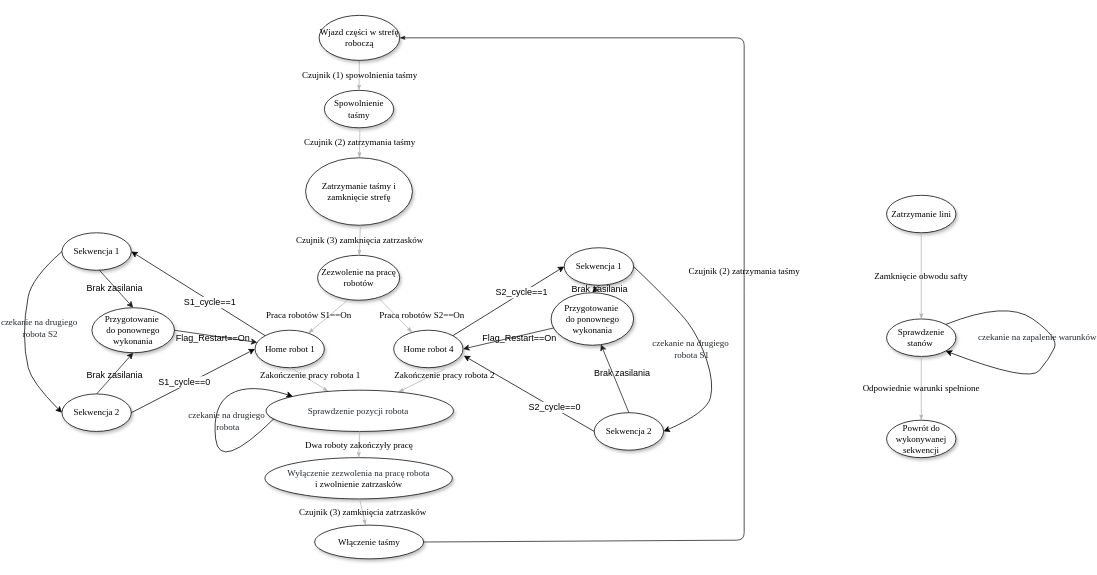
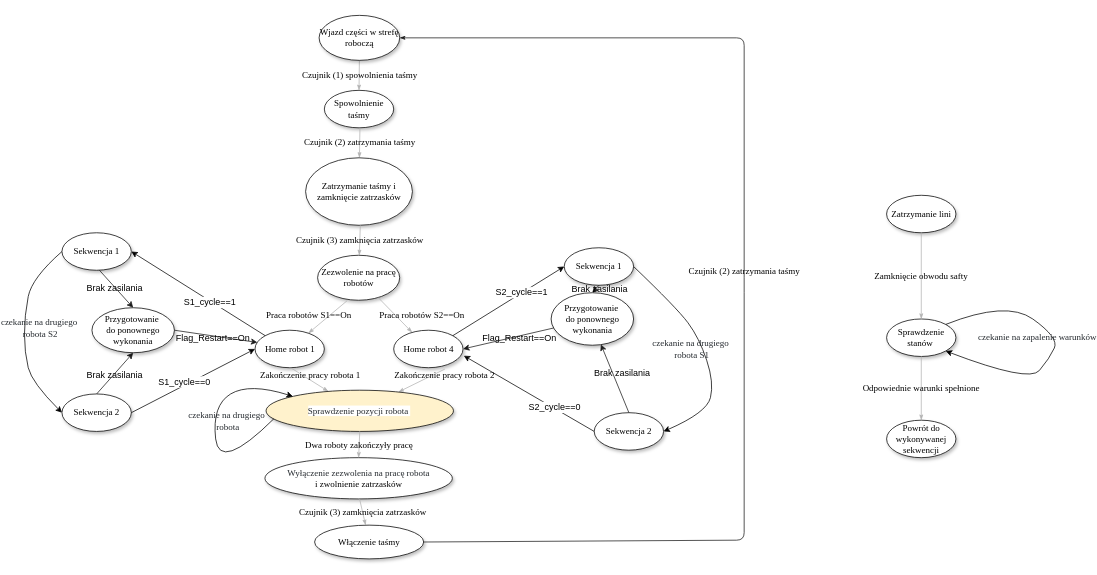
  <mxCell id="0" />
  <mxCell id="1" parent="0" />
  <mxCell id="2" value="Czujnik (1) spowolnienia taśmy" style="edgeStyle=none;rounded=1;html=1;labelBackgroundColor=none;startArrow=none;startFill=0;startSize=5;endArrow=classicThin;endFill=1;endSize=5;jettySize=auto;orthogonalLoop=1;strokeColor=#B3B3B3;strokeWidth=1;fontFamily=Verdana;fontSize=12" parent="1" source="3" target="4" edge="1"><mxGeometry relative="1" as="geometry" /></mxCell>
  <mxCell id="3" value="Wjazd części w strefę roboczą" style="ellipse;whiteSpace=wrap;html=1;rounded=0;shadow=1;comic=0;labelBackgroundColor=none;strokeWidth=1;fontFamily=Verdana;fontSize=12;align=center;" parent="1" vertex="1"><mxGeometry x="413" y="20" width="107.5" height="60" as="geometry" /></mxCell>
  <mxCell id="4" value="&lt;span&gt;Spowolnienie taśmy&lt;/span&gt;" style="ellipse;whiteSpace=wrap;html=1;rounded=0;shadow=1;comic=0;labelBackgroundColor=none;strokeWidth=1;fontFamily=Verdana;fontSize=12;align=center;" parent="1" vertex="1"><mxGeometry x="420" y="120" width="92.5" height="50" as="geometry" /></mxCell>
  <mxCell id="5" value="Czujnik (2) zatrzymania taśmy" style="edgeStyle=none;rounded=1;html=1;labelBackgroundColor=none;startArrow=none;startFill=0;startSize=5;endArrow=classicThin;endFill=1;endSize=5;jettySize=auto;orthogonalLoop=1;strokeColor=#B3B3B3;strokeWidth=1;fontFamily=Verdana;fontSize=12" parent="1" target="6" edge="1"><mxGeometry relative="1" as="geometry"><mxPoint x="467.5" y="170" as="sourcePoint" /></mxGeometry></mxCell>
- <mxCell id="6" value="&lt;span&gt;Zatrzymanie taśmy i zamknięcie strefę&lt;/span&gt;" style="ellipse;whiteSpace=wrap;html=1;rounded=0;shadow=1;comic=0;labelBackgroundColor=none;strokeWidth=1;fontFamily=Verdana;fontSize=12;align=center;" parent="1" vertex="1"><mxGeometry x="395" y="210" width="142.5" height="90" as="geometry" /></mxCell>
+ <mxCell id="6" value="&lt;span&gt;Zatrzymanie taśmy i zamknięcie zatrzasków&lt;/span&gt;" style="ellipse;whiteSpace=wrap;html=1;rounded=0;shadow=1;comic=0;labelBackgroundColor=none;strokeWidth=1;fontFamily=Verdana;fontSize=12;align=center;" parent="1" vertex="1"><mxGeometry x="395" y="210" width="142.5" height="90" as="geometry" /></mxCell>
  <mxCell id="7" value="Czujnik (3) zamknięcia zatrzasków" style="edgeStyle=none;rounded=1;html=1;labelBackgroundColor=none;startArrow=none;startFill=0;startSize=5;endArrow=classicThin;endFill=1;endSize=5;jettySize=auto;orthogonalLoop=1;strokeColor=#B3B3B3;strokeWidth=1;fontFamily=Verdana;fontSize=12" parent="1" target="8" edge="1"><mxGeometry relative="1" as="geometry"><mxPoint x="468" y="300" as="sourcePoint" /></mxGeometry></mxCell>
  <mxCell id="8" value="&lt;span&gt;Zezwolenie na pracę robotów&lt;/span&gt;" style="ellipse;whiteSpace=wrap;html=1;rounded=0;shadow=1;comic=0;labelBackgroundColor=none;strokeWidth=1;fontFamily=Verdana;fontSize=12;align=center;" parent="1" vertex="1"><mxGeometry x="411" y="340" width="109.5" height="60" as="geometry" /></mxCell>
  <mxCell id="9" value="Praca robotów S1==On" style="edgeStyle=none;rounded=1;html=1;labelBackgroundColor=none;startArrow=none;startFill=0;startSize=5;endArrow=classicThin;endFill=1;endSize=5;jettySize=auto;orthogonalLoop=1;strokeColor=#B3B3B3;strokeWidth=1;fontFamily=Verdana;fontSize=12;exitX=0.36;exitY=1.01;exitDx=0;exitDy=0;exitPerimeter=0;" parent="1" source="8" target="10" edge="1"><mxGeometry x="0.543" y="-18" relative="1" as="geometry"><mxPoint x="375" y="400" as="sourcePoint" /><mxPoint as="offset" /></mxGeometry></mxCell>
  <mxCell id="10" value="&lt;span&gt;Home robot 1&lt;/span&gt;" style="ellipse;whiteSpace=wrap;html=1;rounded=0;shadow=1;comic=0;labelBackgroundColor=none;strokeWidth=1;fontFamily=Verdana;fontSize=12;align=center;" parent="1" vertex="1"><mxGeometry x="327.5" y="440" width="92.5" height="50" as="geometry" /></mxCell>
  <mxCell id="11" value="Praca robotów S2==On" style="edgeStyle=none;rounded=1;html=1;labelBackgroundColor=none;startArrow=none;startFill=0;startSize=5;endArrow=classicThin;endFill=1;endSize=5;jettySize=auto;orthogonalLoop=1;strokeColor=#B3B3B3;strokeWidth=1;fontFamily=Verdana;fontSize=12" parent="1" source="8" target="12" edge="1"><mxGeometry x="0.772" y="25" relative="1" as="geometry"><mxPoint x="560" y="400" as="sourcePoint" /><mxPoint as="offset" /></mxGeometry></mxCell>
  <mxCell id="12" value="&lt;span&gt;Home robot 4&lt;/span&gt;" style="ellipse;whiteSpace=wrap;html=1;rounded=0;shadow=1;comic=0;labelBackgroundColor=none;strokeWidth=1;fontFamily=Verdana;fontSize=12;align=center;" parent="1" vertex="1"><mxGeometry x="512.5" y="440" width="92.5" height="50" as="geometry" /></mxCell>
  <mxCell id="13" value="Zakończenie pracy robota 1" style="edgeStyle=none;rounded=1;html=1;labelBackgroundColor=none;startArrow=none;startFill=0;startSize=5;endArrow=classicThin;endFill=1;endSize=5;jettySize=auto;orthogonalLoop=1;strokeColor=#B3B3B3;strokeWidth=1;fontFamily=Verdana;fontSize=12" parent="1" target="15" edge="1"><mxGeometry x="-0.109" y="5" relative="1" as="geometry"><mxPoint x="375" y="490" as="sourcePoint" /><mxPoint x="348.686" y="520.498" as="targetPoint" /><mxPoint as="offset" /></mxGeometry></mxCell>
  <mxCell id="14" value="Zakończenie pracy robota 2" style="edgeStyle=none;rounded=1;html=1;labelBackgroundColor=none;startArrow=none;startFill=0;startSize=5;endArrow=classicThin;endFill=1;endSize=5;jettySize=auto;orthogonalLoop=1;strokeColor=#B3B3B3;strokeWidth=1;fontFamily=Verdana;fontSize=12;exitX=0.738;exitY=1.036;exitDx=0;exitDy=0;exitPerimeter=0;" parent="1" source="12" target="15" edge="1"><mxGeometry x="-0.895" y="7" relative="1" as="geometry"><mxPoint x="645" y="490" as="sourcePoint" /><mxPoint as="offset" /></mxGeometry></mxCell>
- <mxCell id="15" value="&lt;span style=&quot;color: rgb(36 , 41 , 46) ; font-family: , &amp;#34;consolas&amp;#34; , &amp;#34;liberation mono&amp;#34; , &amp;#34;menlo&amp;#34; , monospace ; white-space: pre ; background-color: rgb(255 , 255 , 255)&quot;&gt;Sprawdzenie pozycji robota &lt;/span&gt;" style="ellipse;whiteSpace=wrap;html=1;rounded=0;shadow=1;comic=0;labelBackgroundColor=none;strokeWidth=1;fontFamily=Verdana;fontSize=12;align=center;" parent="1" vertex="1"><mxGeometry x="342.25" y="520" width="250" height="55" as="geometry" /></mxCell>
+ <mxCell id="15" value="&lt;span style=&quot;color: rgb(36 , 41 , 46) ; font-family: , &amp;#34;consolas&amp;#34; , &amp;#34;liberation mono&amp;#34; , &amp;#34;menlo&amp;#34; , monospace ; white-space: pre ; background-color: rgb(255 , 255 , 255)&quot;&gt;Sprawdzenie pozycji robota &lt;/span&gt;" style="ellipse;whiteSpace=wrap;html=1;rounded=0;shadow=1;comic=0;labelBackgroundColor=none;strokeWidth=1;fontFamily=Verdana;fontSize=12;align=center;fillColor=#fff2cc;" parent="1" vertex="1"><mxGeometry x="342.25" y="520" width="250" height="55" as="geometry" /></mxCell>
  <mxCell id="16" value="&lt;font color=&quot;#24292e&quot;&gt;&lt;span style=&quot;white-space: pre ; background-color: rgb(255 , 255 , 255)&quot;&gt;Wyłączenie zezwolenia na pracę robota&lt;br/&gt;&lt;/span&gt;&lt;/font&gt;i zwolnienie zatrzasków" style="ellipse;whiteSpace=wrap;html=1;rounded=0;shadow=1;comic=0;labelBackgroundColor=none;strokeWidth=1;fontFamily=Verdana;fontSize=12;align=center;" parent="1" vertex="1"><mxGeometry x="340.75" y="610" width="250" height="55" as="geometry" /></mxCell>
  <mxCell id="17" value="Czujnik (3) zamknięcia zatrzasków" style="edgeStyle=none;rounded=1;html=1;labelBackgroundColor=none;startArrow=none;startFill=0;startSize=5;endArrow=classicThin;endFill=1;endSize=5;jettySize=auto;orthogonalLoop=1;strokeColor=#B3B3B3;strokeWidth=1;fontFamily=Verdana;fontSize=12" parent="1" target="18" edge="1"><mxGeometry relative="1" as="geometry"><mxPoint x="467" y="665" as="sourcePoint" /></mxGeometry></mxCell>
  <mxCell id="18" value="&lt;span&gt;Włączenie taśmy&lt;/span&gt;" style="ellipse;whiteSpace=wrap;html=1;rounded=0;shadow=1;comic=0;labelBackgroundColor=none;strokeWidth=1;fontFamily=Verdana;fontSize=12;align=center;" parent="1" vertex="1"><mxGeometry x="407" y="700" width="145.5" height="45" as="geometry" /></mxCell>
  <mxCell id="19" value="Czujnik (2) zatrzymania taśmy" style="edgeStyle=none;rounded=1;html=1;labelBackgroundColor=none;startArrow=none;startFill=0;startSize=5;endArrow=classicThin;endFill=1;endSize=5;jettySize=auto;orthogonalLoop=1;strokeColor=#1A1A1A;strokeWidth=1;fontFamily=Verdana;fontSize=12;entryX=1;entryY=0.5;entryDx=0;entryDy=0;exitX=1;exitY=0.5;exitDx=0;exitDy=0;" parent="1" source="18" target="3" edge="1"><mxGeometry x="0.011" relative="1" as="geometry"><mxPoint x="540" y="728" as="sourcePoint" /><mxPoint x="580" y="80" as="targetPoint" /><Array as="points"><mxPoint x="980" y="720" /><mxPoint x="980" y="380" /><mxPoint x="980" y="50" /></Array><mxPoint as="offset" /></mxGeometry></mxCell>
  <mxCell id="20" value="" style="curved=1;endArrow=classic;html=1;exitX=0.042;exitY=0.691;exitDx=0;exitDy=0;entryX=0;entryY=0;entryDx=0;entryDy=0;exitPerimeter=0;" parent="1" source="15" target="15" edge="1"><mxGeometry width="50" height="50" relative="1" as="geometry"><mxPoint x="346.555" y="566.766" as="sourcePoint" /><mxPoint x="359.25" y="523.355" as="targetPoint" /><Array as="points"><mxPoint x="280" y="630" /><mxPoint x="270" y="540" /><mxPoint x="320" y="510" /></Array></mxGeometry></mxCell>
  <mxCell id="21" value="&lt;span style=&quot;color: rgb(36 , 41 , 46) ; font-family: &amp;quot;verdana&amp;quot; ; white-space: pre&quot;&gt;czekanie na drugiego &lt;br&gt;robota&lt;/span&gt;" style="text;html=1;align=center;verticalAlign=middle;resizable=0;points=[];labelBackgroundColor=none;" parent="20" vertex="1" connectable="0"><mxGeometry x="-0.042" y="-5" relative="1" as="geometry"><mxPoint x="10.23" y="-22.68" as="offset" /></mxGeometry></mxCell>
  <mxCell id="22" value="Dwa roboty zakończyły pracę" style="edgeStyle=none;rounded=1;html=1;labelBackgroundColor=none;startArrow=none;startFill=0;startSize=5;endArrow=classicThin;endFill=1;endSize=5;jettySize=auto;orthogonalLoop=1;strokeColor=#B3B3B3;strokeWidth=1;fontFamily=Verdana;fontSize=12;exitX=0.5;exitY=1;exitDx=0;exitDy=0;entryX=0.5;entryY=0;entryDx=0;entryDy=0;" parent="1" source="15" target="16" edge="1"><mxGeometry relative="1" as="geometry"><mxPoint x="620" y="575" as="sourcePoint" /><mxPoint x="620" y="625" as="targetPoint" /></mxGeometry></mxCell>
  <mxCell id="23" value="" style="endArrow=classic;html=1;exitX=0;exitY=0;exitDx=0;exitDy=0;entryX=1;entryY=0.5;entryDx=0;entryDy=0;" edge="1" parent="1" source="10" target="25"><mxGeometry width="50" height="50" relative="1" as="geometry"><mxPoint x="310" y="470" as="sourcePoint" /><mxPoint x="280" y="420" as="targetPoint" /></mxGeometry></mxCell>
  <mxCell id="24" value="S1_cycle==1" style="text;html=1;align=center;verticalAlign=middle;resizable=0;points=[];labelBackgroundColor=#ffffff;" vertex="1" connectable="0" parent="23"><mxGeometry x="-0.176" y="2" relative="1" as="geometry"><mxPoint as="offset" /></mxGeometry></mxCell>
  <mxCell id="25" value="&lt;span&gt;Sekwencja 1&lt;/span&gt;" style="ellipse;whiteSpace=wrap;html=1;rounded=0;shadow=1;comic=0;labelBackgroundColor=none;strokeWidth=1;fontFamily=Verdana;fontSize=12;align=center;" vertex="1" parent="1"><mxGeometry x="70" y="310" width="92.5" height="50" as="geometry" /></mxCell>
  <mxCell id="26" value="&lt;span&gt;Sekwencja 2&lt;/span&gt;" style="ellipse;whiteSpace=wrap;html=1;rounded=0;shadow=1;comic=0;labelBackgroundColor=none;strokeWidth=1;fontFamily=Verdana;fontSize=12;align=center;" vertex="1" parent="1"><mxGeometry x="70" y="525" width="92.5" height="50" as="geometry" /></mxCell>
  <mxCell id="27" value="" style="curved=1;endArrow=classic;html=1;exitX=0;exitY=0.5;exitDx=0;exitDy=0;entryX=0;entryY=0.5;entryDx=0;entryDy=0;" edge="1" parent="1" source="25" target="26"><mxGeometry width="50" height="50" relative="1" as="geometry"><mxPoint x="80" y="400" as="sourcePoint" /><mxPoint x="100" y="530" as="targetPoint" /><Array as="points"><mxPoint x="30" y="370" /><mxPoint x="20" y="420" /><mxPoint x="20" y="470" /><mxPoint x="30" y="510" /></Array></mxGeometry></mxCell>
  <mxCell id="28" value="&lt;span style=&quot;color: rgb(36 , 41 , 46) ; font-family: &amp;#34;verdana&amp;#34; ; white-space: pre&quot;&gt;czekanie na drugiego &lt;br&gt;robota S2&lt;/span&gt;" style="text;html=1;align=center;verticalAlign=middle;resizable=0;points=[];labelBackgroundColor=none;" vertex="1" connectable="0" parent="27"><mxGeometry x="-0.042" y="-5" relative="1" as="geometry"><mxPoint x="25.0" y="0.02" as="offset" /></mxGeometry></mxCell>
  <mxCell id="29" value="" style="endArrow=classic;html=1;exitX=1;exitY=0.5;exitDx=0;exitDy=0;entryX=0;entryY=0.5;entryDx=0;entryDy=0;" edge="1" parent="1" source="26" target="10"><mxGeometry width="50" height="50" relative="1" as="geometry"><mxPoint x="230" y="460" as="sourcePoint" /><mxPoint x="280" y="410" as="targetPoint" /></mxGeometry></mxCell>
  <mxCell id="30" value="S1_cycle==0" style="text;html=1;align=center;verticalAlign=middle;resizable=0;points=[];labelBackgroundColor=#ffffff;" vertex="1" connectable="0" parent="29"><mxGeometry x="-0.13" y="5" relative="1" as="geometry"><mxPoint as="offset" /></mxGeometry></mxCell>
  <mxCell id="31" value="&lt;span&gt;Sekwencja 1&lt;/span&gt;" style="ellipse;whiteSpace=wrap;html=1;rounded=0;shadow=1;comic=0;labelBackgroundColor=none;strokeWidth=1;fontFamily=Verdana;fontSize=12;align=center;" vertex="1" parent="1"><mxGeometry x="740" y="330" width="92.5" height="50" as="geometry" /></mxCell>
  <mxCell id="32" value="&lt;span&gt;Sekwencja 2&lt;br&gt;&lt;/span&gt;" style="ellipse;whiteSpace=wrap;html=1;rounded=0;shadow=1;comic=0;labelBackgroundColor=none;strokeWidth=1;fontFamily=Verdana;fontSize=12;align=center;" vertex="1" parent="1"><mxGeometry x="780" y="550" width="92.5" height="50" as="geometry" /></mxCell>
  <mxCell id="33" value="" style="curved=1;endArrow=classic;html=1;exitX=1;exitY=0.5;exitDx=0;exitDy=0;entryX=1;entryY=0.5;entryDx=0;entryDy=0;" edge="1" parent="1" source="31" target="32"><mxGeometry width="50" height="50" relative="1" as="geometry"><mxPoint x="880" y="415" as="sourcePoint" /><mxPoint x="880" y="505" as="targetPoint" /><Array as="points"><mxPoint x="890" y="410" /><mxPoint x="920" y="450" /><mxPoint x="940" y="510" /><mxPoint x="930" y="550" /></Array></mxGeometry></mxCell>
  <mxCell id="34" value="&lt;span style=&quot;color: rgb(36 , 41 , 46) ; font-family: &amp;#34;verdana&amp;#34; ; white-space: pre&quot;&gt;czekanie na drugiego &lt;br&gt;robota S1&lt;br/&gt;&lt;/span&gt;" style="text;html=1;align=center;verticalAlign=middle;resizable=0;points=[];labelBackgroundColor=none;" vertex="1" connectable="0" parent="33"><mxGeometry x="-0.042" y="-5" relative="1" as="geometry"><mxPoint x="-9.3" y="1.29" as="offset" /></mxGeometry></mxCell>
  <mxCell id="35" value="" style="endArrow=classic;html=1;exitX=1;exitY=0;exitDx=0;exitDy=0;entryX=0;entryY=0.5;entryDx=0;entryDy=0;" edge="1" parent="1" source="12" target="31"><mxGeometry width="50" height="50" relative="1" as="geometry"><mxPoint x="778.483" y="312.356" as="sourcePoint" /><mxPoint x="640" y="260" as="targetPoint" /></mxGeometry></mxCell>
  <mxCell id="36" value="S2_cycle==1" style="text;html=1;align=center;verticalAlign=middle;resizable=0;points=[];labelBackgroundColor=#ffffff;" vertex="1" connectable="0" parent="35"><mxGeometry x="0.24" y="1" relative="1" as="geometry"><mxPoint as="offset" /></mxGeometry></mxCell>
  <mxCell id="37" value="" style="endArrow=classic;html=1;exitX=0;exitY=0.5;exitDx=0;exitDy=0;entryX=1.011;entryY=0.68;entryDx=0;entryDy=0;entryPerimeter=0;" edge="1" parent="1" source="32" target="12"><mxGeometry width="50" height="50" relative="1" as="geometry"><mxPoint x="601.517" y="457.356" as="sourcePoint" /><mxPoint x="690" y="415" as="targetPoint" /></mxGeometry></mxCell>
  <mxCell id="38" value="S2_cycle==0" style="text;html=1;align=center;verticalAlign=middle;resizable=0;points=[];labelBackgroundColor=#ffffff;" vertex="1" connectable="0" parent="37"><mxGeometry x="-0.362" y="-1" relative="1" as="geometry"><mxPoint x="1" as="offset" /></mxGeometry></mxCell>
  <mxCell id="39" value="&lt;span&gt;Sprawdzenie stanów&amp;nbsp;&lt;/span&gt;" style="ellipse;whiteSpace=wrap;html=1;rounded=0;shadow=1;comic=0;labelBackgroundColor=none;strokeWidth=1;fontFamily=Verdana;fontSize=12;align=center;" vertex="1" parent="1"><mxGeometry x="1170" y="425" width="92.5" height="50" as="geometry" /></mxCell>
  <mxCell id="40" value="Zatrzymanie lini" style="ellipse;whiteSpace=wrap;html=1;rounded=0;shadow=1;comic=0;labelBackgroundColor=none;strokeWidth=1;fontFamily=Verdana;fontSize=12;align=center;" vertex="1" parent="1"><mxGeometry x="1170" y="260" width="92.5" height="50" as="geometry" /></mxCell>
  <mxCell id="41" value="Zamknięcie obwodu safty" style="edgeStyle=none;rounded=1;html=1;labelBackgroundColor=none;startArrow=none;startFill=0;startSize=5;endArrow=classicThin;endFill=1;endSize=5;jettySize=auto;orthogonalLoop=1;strokeColor=#B3B3B3;strokeWidth=1;fontFamily=Verdana;fontSize=12;exitX=0.5;exitY=1;exitDx=0;exitDy=0;entryX=0.5;entryY=0;entryDx=0;entryDy=0;" edge="1" parent="1" source="40" target="39"><mxGeometry x="0.0" relative="1" as="geometry"><mxPoint x="1280" y="310" as="sourcePoint" /><mxPoint x="1280" y="400" as="targetPoint" /><mxPoint as="offset" /></mxGeometry></mxCell>
  <mxCell id="42" value="Odpowiednie warunki spełnione" style="edgeStyle=none;rounded=1;html=1;labelBackgroundColor=none;startArrow=none;startFill=0;startSize=5;endArrow=classicThin;endFill=1;endSize=5;jettySize=auto;orthogonalLoop=1;strokeColor=#B3B3B3;strokeWidth=1;fontFamily=Verdana;fontSize=12;exitX=0.5;exitY=1;exitDx=0;exitDy=0;entryX=0.5;entryY=0;entryDx=0;entryDy=0;" edge="1" parent="1" source="39" target="43"><mxGeometry x="0.0" relative="1" as="geometry"><mxPoint x="1350" y="560" as="sourcePoint" /><mxPoint x="1216" y="580" as="targetPoint" /><mxPoint as="offset" /></mxGeometry></mxCell>
  <mxCell id="43" value="&lt;span&gt;Powrót do wykonywanej sekwencji&lt;/span&gt;" style="ellipse;whiteSpace=wrap;html=1;rounded=0;shadow=1;comic=0;labelBackgroundColor=none;strokeWidth=1;fontFamily=Verdana;fontSize=12;align=center;" vertex="1" parent="1"><mxGeometry x="1170" y="560" width="92.5" height="50" as="geometry" /></mxCell>
  <mxCell id="44" value="" style="curved=1;endArrow=classic;html=1;exitX=1;exitY=0;exitDx=0;exitDy=0;entryX=1;entryY=1;entryDx=0;entryDy=0;" edge="1" parent="1" source="39" target="39"><mxGeometry width="50" height="50" relative="1" as="geometry"><mxPoint x="1340" y="412.5" as="sourcePoint" /><mxPoint x="1457.5" y="557.5" as="targetPoint" /><Array as="points"><mxPoint x="1330" y="400" /><mxPoint x="1400" y="450" /><mxPoint x="1387.5" y="477.5" /><mxPoint x="1360" y="510" /></Array></mxGeometry></mxCell>
  <mxCell id="45" value="&lt;span style=&quot;color: rgb(36 , 41 , 46) ; font-family: &amp;#34;verdana&amp;#34; ; white-space: pre&quot;&gt;czekanie na zapalenie warunków&lt;br&gt;&lt;/span&gt;" style="text;html=1;align=center;verticalAlign=middle;resizable=0;points=[];labelBackgroundColor=none;" vertex="1" connectable="0" parent="44"><mxGeometry x="-0.042" y="-5" relative="1" as="geometry"><mxPoint x="-24.59" y="0.19" as="offset" /></mxGeometry></mxCell>
  <mxCell id="46" value="Przygotowanie&amp;nbsp;&lt;br&gt;do ponownego wykonania" style="ellipse;whiteSpace=wrap;html=1;rounded=0;shadow=1;comic=0;labelBackgroundColor=none;strokeWidth=1;fontFamily=Verdana;fontSize=12;align=center;" vertex="1" parent="1"><mxGeometry x="110" y="410" width="110" height="60" as="geometry" /></mxCell>
  <mxCell id="47" value="Przygotowanie&amp;nbsp;&lt;br&gt;do ponownego wykonania" style="ellipse;whiteSpace=wrap;html=1;rounded=0;shadow=1;comic=0;labelBackgroundColor=none;strokeWidth=1;fontFamily=Verdana;fontSize=12;align=center;" vertex="1" parent="1"><mxGeometry x="722.5" y="390" width="110" height="70" as="geometry" /></mxCell>
  <mxCell id="48" value="" style="endArrow=classic;html=1;strokeColor=#1A1A1A;entryX=0.5;entryY=0;entryDx=0;entryDy=0;exitX=0.5;exitY=1;exitDx=0;exitDy=0;" edge="1" parent="1" source="31" target="47"><mxGeometry width="50" height="50" relative="1" as="geometry"><mxPoint x="720" y="420" as="sourcePoint" /><mxPoint x="770" y="370" as="targetPoint" /></mxGeometry></mxCell>
  <mxCell id="49" value="Brak zasilania" style="text;html=1;align=center;verticalAlign=middle;resizable=0;points=[];labelBackgroundColor=none;" vertex="1" connectable="0" parent="48"><mxGeometry x="-0.539" y="3" relative="1" as="geometry"><mxPoint as="offset" /></mxGeometry></mxCell>
  <mxCell id="50" value="" style="endArrow=classic;html=1;strokeColor=#1A1A1A;entryX=0.604;entryY=0.985;entryDx=0;entryDy=0;exitX=0.5;exitY=0;exitDx=0;exitDy=0;entryPerimeter=0;" edge="1" parent="1" source="32" target="47"><mxGeometry width="50" height="50" relative="1" as="geometry"><mxPoint x="796.25" y="390" as="sourcePoint" /><mxPoint x="766.25" y="450" as="targetPoint" /></mxGeometry></mxCell>
  <mxCell id="51" value="Brak zasilania" style="text;html=1;align=center;verticalAlign=middle;resizable=0;points=[];labelBackgroundColor=none;" vertex="1" connectable="0" parent="50"><mxGeometry x="0.478" y="1" relative="1" as="geometry"><mxPoint x="18.92" y="14.68" as="offset" /></mxGeometry></mxCell>
  <mxCell id="52" value="" style="endArrow=classic;html=1;strokeColor=#1A1A1A;entryX=1;entryY=0.5;entryDx=0;entryDy=0;" edge="1" parent="1" source="47" target="12"><mxGeometry width="50" height="50" relative="1" as="geometry"><mxPoint x="806.25" y="400" as="sourcePoint" /><mxPoint x="776.25" y="460" as="targetPoint" /></mxGeometry></mxCell>
  <mxCell id="53" value="Flag_Restart==On" style="text;html=1;align=center;verticalAlign=middle;resizable=0;points=[];labelBackgroundColor=none;rotation=0;" vertex="1" connectable="0" parent="52"><mxGeometry x="-0.612" y="-3" relative="1" as="geometry"><mxPoint x="-22.25" y="10.59" as="offset" /></mxGeometry></mxCell>
  <mxCell id="54" value="" style="endArrow=classic;html=1;strokeColor=#1A1A1A;entryX=0.5;entryY=0;entryDx=0;entryDy=0;exitX=0.5;exitY=1;exitDx=0;exitDy=0;" edge="1" parent="1" target="46"><mxGeometry width="50" height="50" relative="1" as="geometry"><mxPoint x="120" y="360" as="sourcePoint" /><mxPoint x="90" y="420" as="targetPoint" /></mxGeometry></mxCell>
  <mxCell id="55" value="Brak zasilania" style="text;html=1;align=center;verticalAlign=middle;resizable=0;points=[];labelBackgroundColor=none;" vertex="1" connectable="0" parent="54"><mxGeometry x="0.349" relative="1" as="geometry"><mxPoint x="-10.88" y="-10.07" as="offset" /></mxGeometry></mxCell>
  <mxCell id="56" value="" style="endArrow=classic;html=1;strokeColor=#1A1A1A;entryX=0.5;entryY=1;entryDx=0;entryDy=0;exitX=0.5;exitY=0;exitDx=0;exitDy=0;" edge="1" parent="1" source="26" target="46"><mxGeometry width="50" height="50" relative="1" as="geometry"><mxPoint x="130" y="370" as="sourcePoint" /><mxPoint x="176.25" y="430" as="targetPoint" /></mxGeometry></mxCell>
  <mxCell id="57" value="Brak zasilania" style="text;html=1;align=center;verticalAlign=middle;resizable=0;points=[];labelBackgroundColor=none;" vertex="1" connectable="0" parent="56"><mxGeometry x="0.526" y="-3" relative="1" as="geometry"><mxPoint x="-16.46" y="14.77" as="offset" /></mxGeometry></mxCell>
  <mxCell id="58" value="" style="endArrow=classic;html=1;strokeColor=#1A1A1A;entryX=0.034;entryY=0.326;entryDx=0;entryDy=0;exitX=1;exitY=0.5;exitDx=0;exitDy=0;entryPerimeter=0;" edge="1" parent="1" source="46" target="10"><mxGeometry width="50" height="50" relative="1" as="geometry"><mxPoint x="140" y="380" as="sourcePoint" /><mxPoint x="186.25" y="440" as="targetPoint" /></mxGeometry></mxCell>
  <mxCell id="59" value="&lt;span style=&quot;&quot;&gt;Flag_Restart==On&lt;br&gt;&lt;/span&gt;" style="text;html=1;align=center;verticalAlign=middle;resizable=0;points=[];labelBackgroundColor=none;" vertex="1" connectable="0" parent="58"><mxGeometry x="-0.444" y="2" relative="1" as="geometry"><mxPoint x="19.45" y="7.52" as="offset" /></mxGeometry></mxCell>
